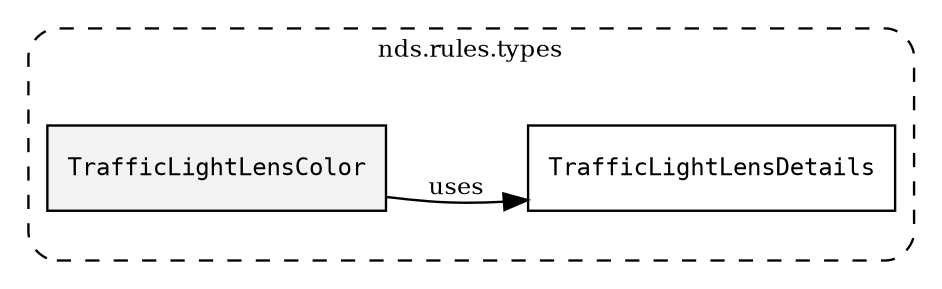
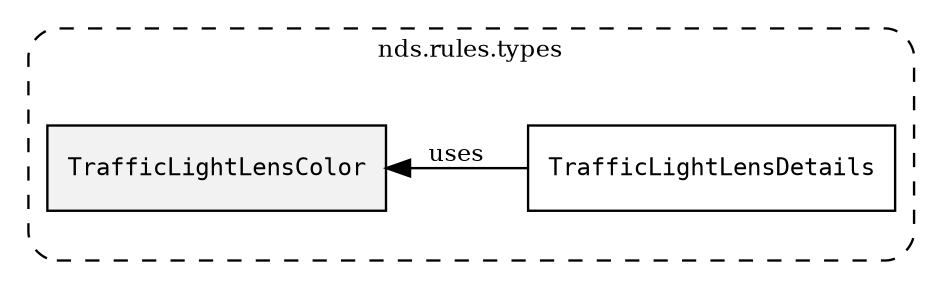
  digraph {
    fontsize=10
    rankdir=LR
    node [fontsize=10 shape=box]
    n1 [fillcolor="#0000000D" label=<<font face="monospace"><table align="center" border="0" cellspacing="0" cellpadding="0"><tr><td href="../../../content/packages/nds.rules.types.html#Enum-TrafficLightLensColor" title="Enum defined in nds.rules.types">TrafficLightLensColor</td></tr></table></font>> style=filled]
    n2 [label=<<font face="monospace"><table align="center" border="0" cellspacing="0" cellpadding="0"><tr><td href="../../../content/packages/nds.rules.types.html#Structure-TrafficLightLensDetails" title="Structure defined in nds.rules.types">TrafficLightLensDetails</td></tr></table></font>>]
    subgraph cluster_1 {
      label="nds.rules.types"
      style="dashed, rounded"
      n1
      n2
    }
-   n1 -> n2 [fontsize=10 label=uses]
+   n2 -> n1 [fontsize=10 label=uses]
  }
